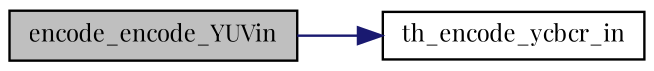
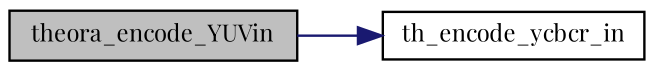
  digraph {
    rankdir=LR
    fontname="Playfair Display"
    node [color=black fontname="Playfair Display" fontsize=10 shape=record style=filled]
-   n1 [fillcolor=grey75 fontcolor=black height=0.2 label=encode_encode_YUVin width=0.4]
+   n1 [fillcolor=grey75 fontcolor=black height=0.2 label=theora_encode_YUVin width=0.4]
    n2 [fillcolor=white height=0.2 label=th_encode_ycbcr_in width=0.4]
    n1 -> n2 [color=midnightblue fontname="Playfair Display" fontsize=10 labelfontname=Helvetica labelfontsize=10 style=solid]
  }
